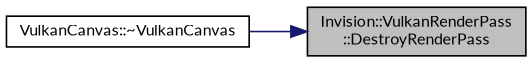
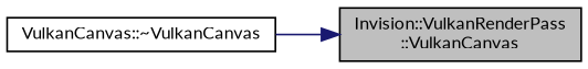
  digraph {
    rankdir=RL
    fontname=Lato
    node [color=black fontname=Lato fontsize=10 shape=record style=filled]
-   n1 [fillcolor=grey75 fontcolor=black height=0.2 label="Invision::VulkanRenderPass\l::DestroyRenderPass" width=0.4]
+   n1 [fillcolor=grey75 fontcolor=black height=0.2 label="Invision::VulkanRenderPass\l::VulkanCanvas" width=0.4]
    n2 [fillcolor=white height=0.2 label="VulkanCanvas::~VulkanCanvas" width=0.4]
    n1 -> n2 [color=midnightblue dir=back fontname=Lato fontsize=10 labelfontname=Helvetica labelfontsize=10 style=solid]
  }
